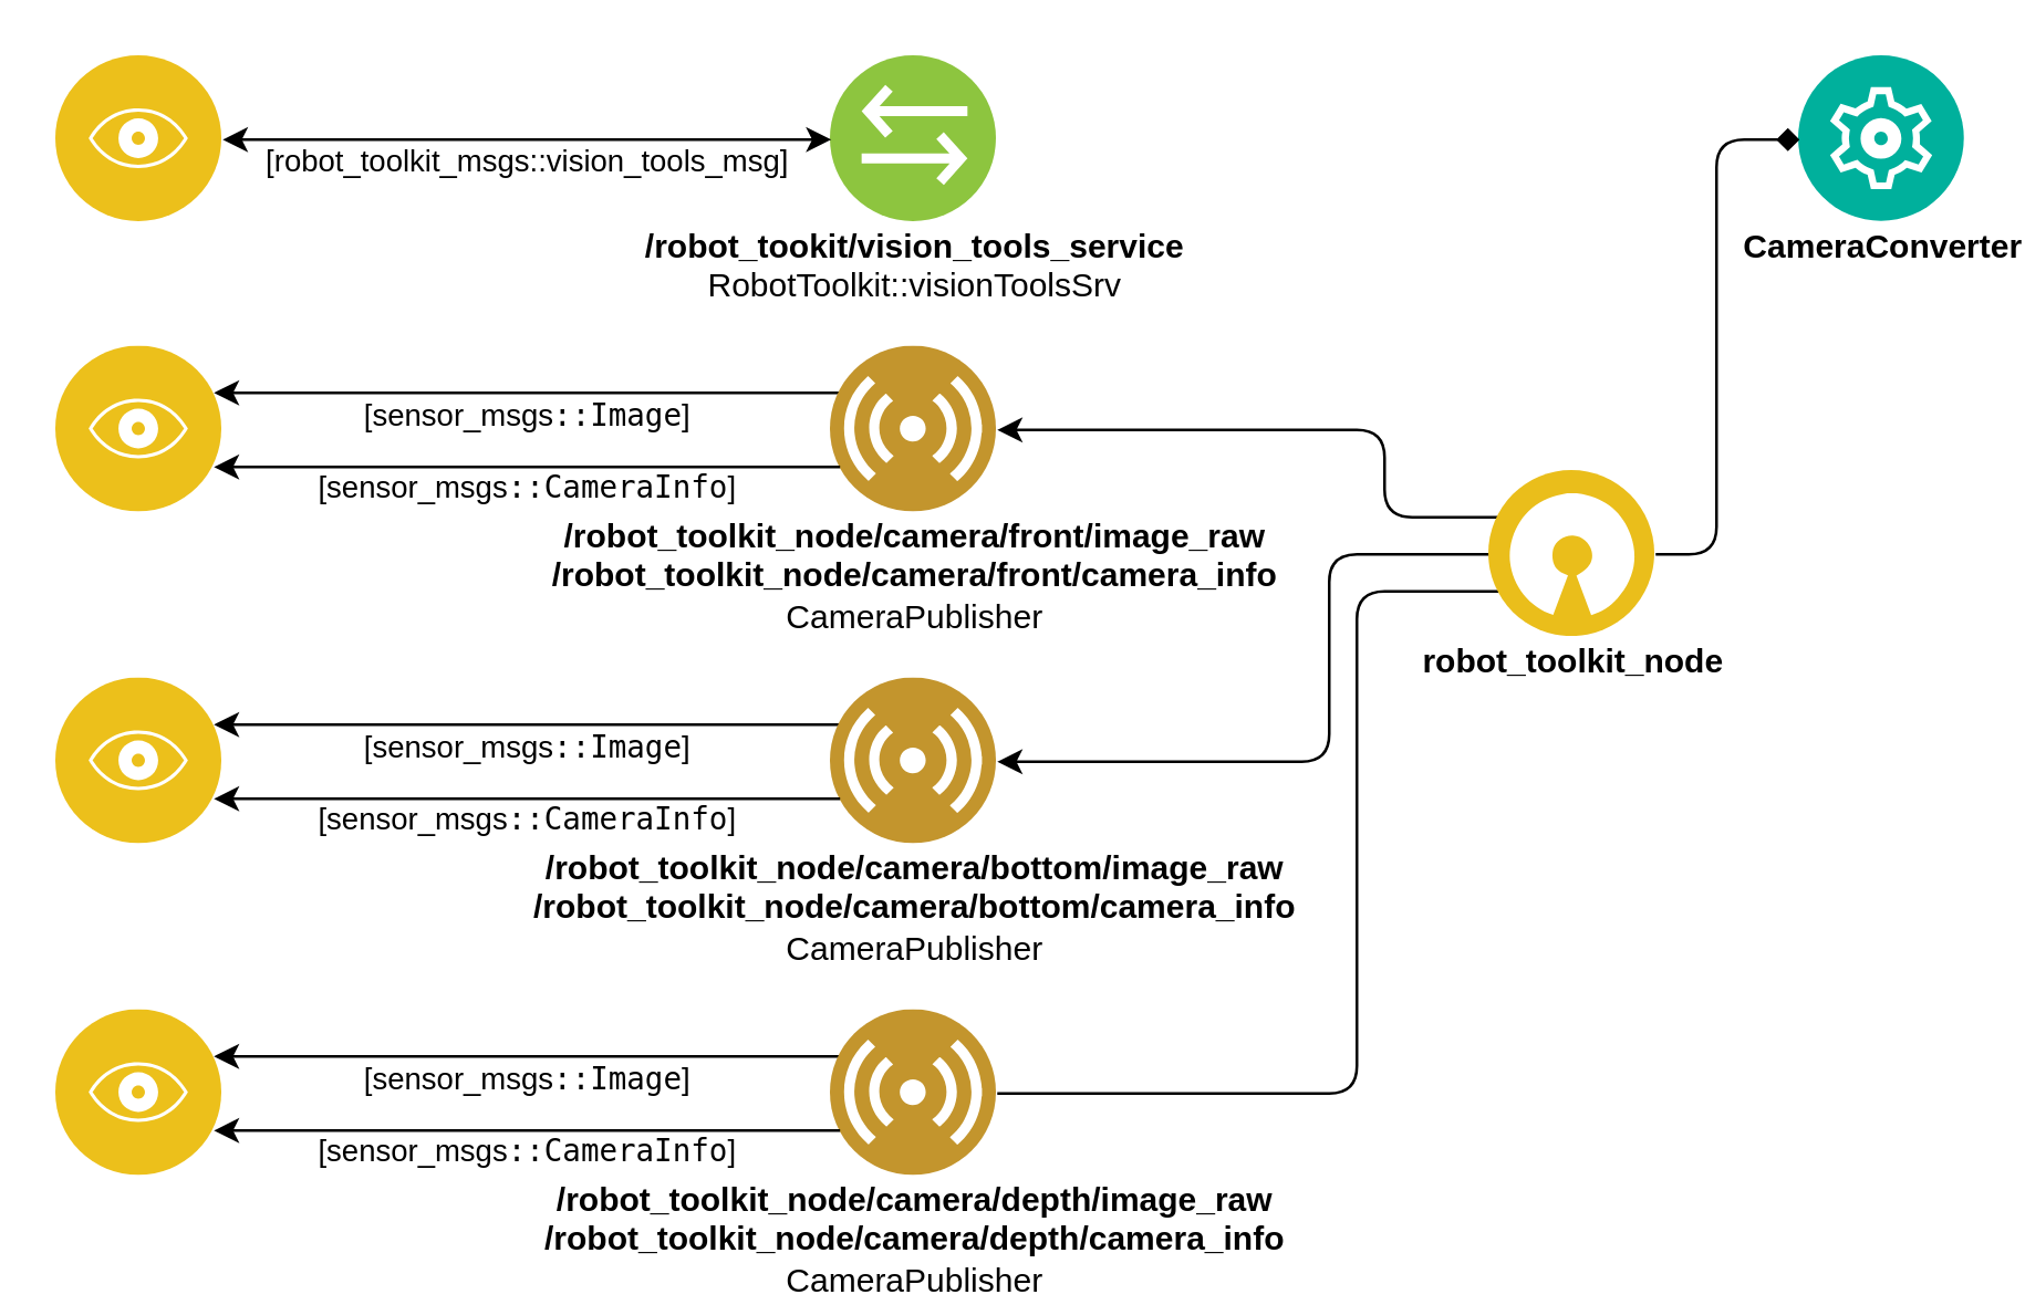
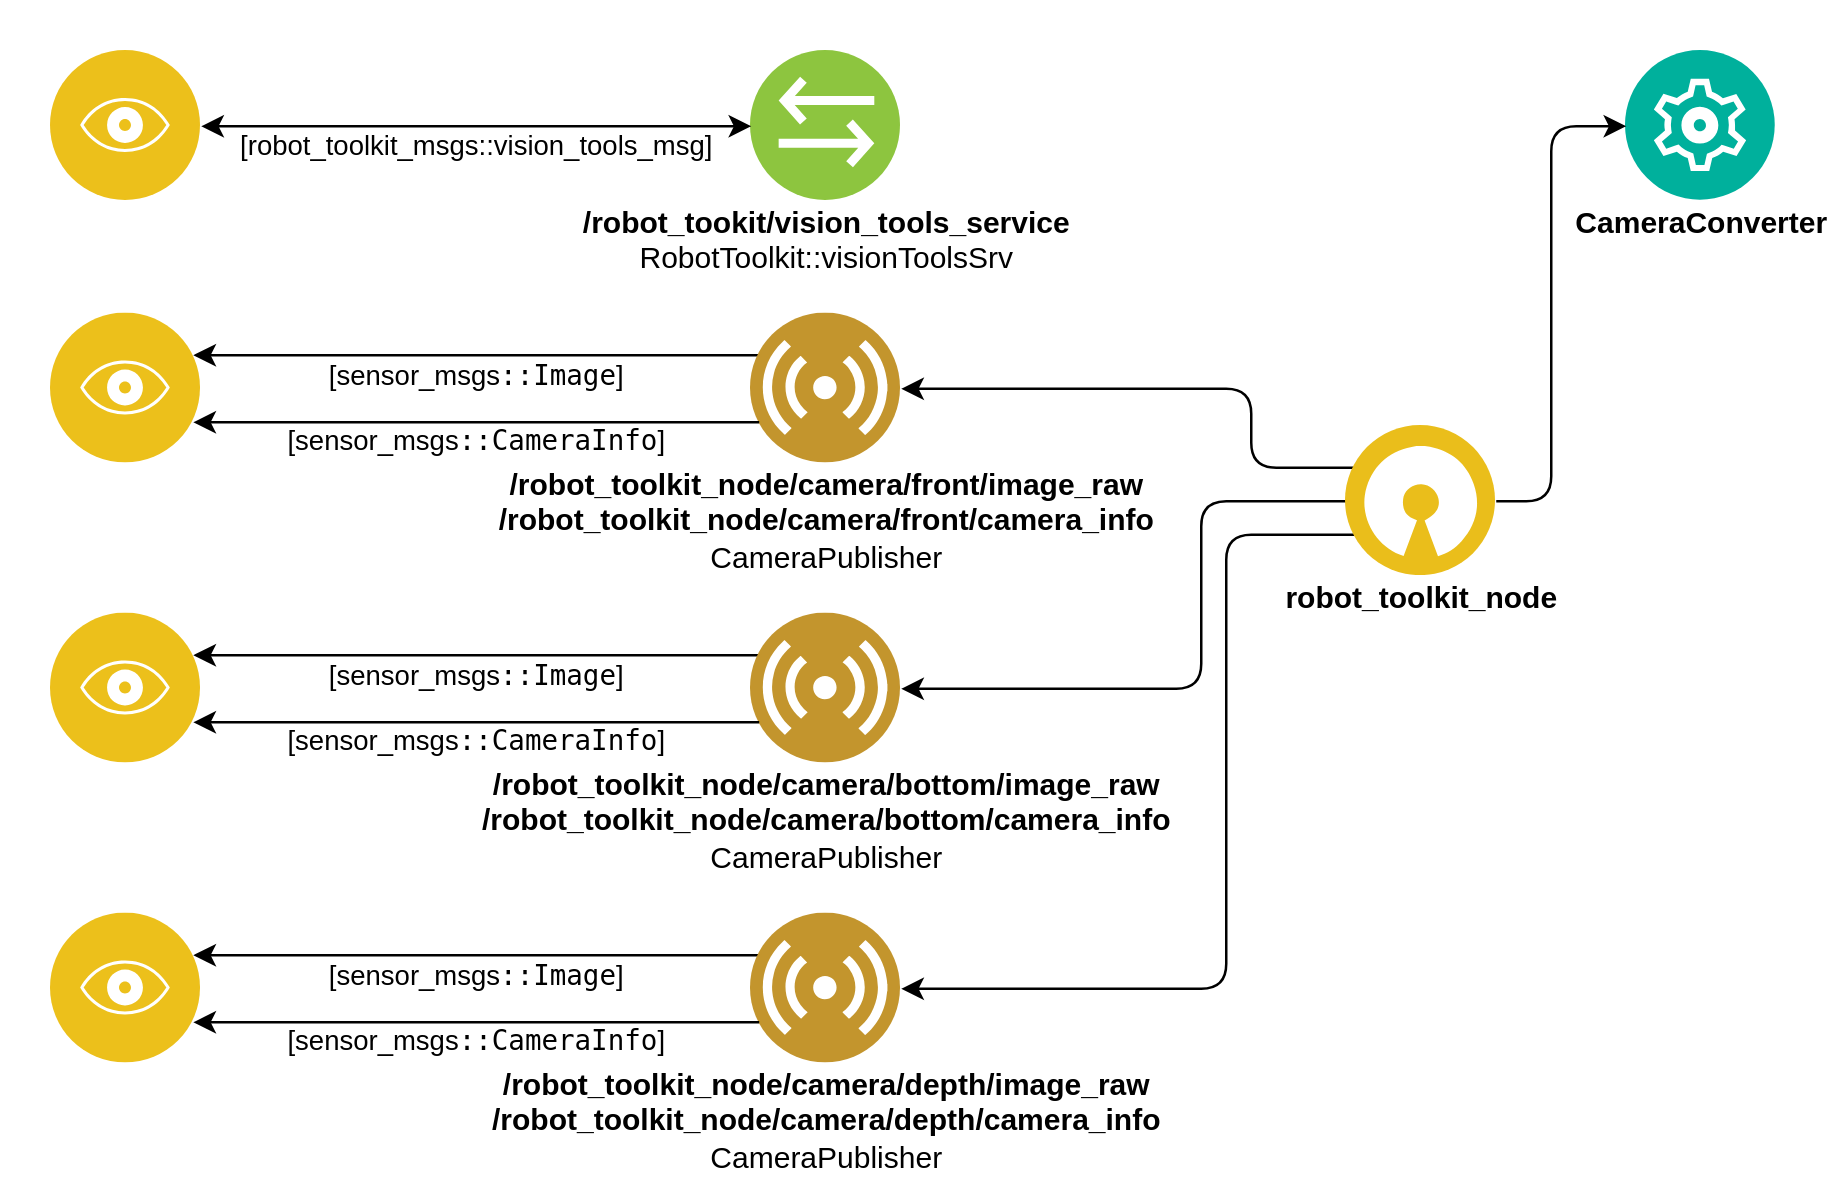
  <mxCell id="0" />
  <mxCell id="1" parent="0" />
  <mxCell id="2" style="edgeStyle=orthogonalEdgeStyle;rounded=1;orthogonalLoop=1;jettySize=auto;html=1;exitX=0;exitY=0.25;exitDx=0;exitDy=0;entryX=1;entryY=0.5;entryDx=0;entryDy=0;startArrow=none;startFill=0;endArrow=classic;endFill=1;fontColor=#000000;spacingTop=-5;" parent="1" source="5" target="7" edge="1"><mxGeometry relative="1" as="geometry"><Array as="points"><mxPoint x="500" y="187" /><mxPoint x="500" y="155" /></Array></mxGeometry></mxCell>
  <mxCell id="3" style="edgeStyle=orthogonalEdgeStyle;rounded=1;orthogonalLoop=1;jettySize=auto;html=1;exitX=0;exitY=0.5;exitDx=0;exitDy=0;entryX=1;entryY=0.5;entryDx=0;entryDy=0;startArrow=none;startFill=0;endArrow=classic;endFill=1;fontColor=#000000;spacingTop=-5;" parent="1" source="5" target="17" edge="1"><mxGeometry relative="1" as="geometry"><mxPoint x="360" y="305" as="targetPoint" /><Array as="points"><mxPoint x="480" y="200" /><mxPoint x="480" y="275" /></Array></mxGeometry></mxCell>
- <mxCell id="4" style="edgeStyle=orthogonalEdgeStyle;rounded=1;orthogonalLoop=1;jettySize=auto;html=1;exitX=0;exitY=0.75;exitDx=0;exitDy=0;startArrow=none;startFill=0;endArrow=none;endFill=1;fontColor=#000000;spacingTop=-5;entryX=1;entryY=0.5;entryDx=0;entryDy=0;" parent="1" source="5" target="21" edge="1"><mxGeometry relative="1" as="geometry"><Array as="points"><mxPoint x="490" y="213" /><mxPoint x="490" y="395" /></Array><mxPoint x="541" y="415" as="targetPoint" /></mxGeometry></mxCell>
+ <mxCell id="4" style="edgeStyle=orthogonalEdgeStyle;rounded=1;orthogonalLoop=1;jettySize=auto;html=1;exitX=0;exitY=0.75;exitDx=0;exitDy=0;startArrow=none;startFill=0;endArrow=classic;endFill=1;fontColor=#000000;spacingTop=-5;entryX=1;entryY=0.5;entryDx=0;entryDy=0;" parent="1" source="5" target="21" edge="1"><mxGeometry relative="1" as="geometry"><Array as="points"><mxPoint x="490" y="213" /><mxPoint x="490" y="395" /></Array><mxPoint x="541" y="415" as="targetPoint" /></mxGeometry></mxCell>
  <mxCell id="5" value="robot_toolkit_node" style="aspect=fixed;perimeter=ellipsePerimeter;html=1;align=center;shadow=0;dashed=0;fontColor=#000000;labelBackgroundColor=#ffffff;fontSize=12;spacingTop=-5;image;image=img/lib/ibm/applications/open_source_tools.svg;fontStyle=1" parent="1" vertex="1"><mxGeometry x="538" y="170" width="60" height="60" as="geometry" /></mxCell>
  <mxCell id="6" value="[sensor_msgs&lt;code&gt;::Image&lt;/code&gt;]" style="edgeStyle=orthogonalEdgeStyle;rounded=1;orthogonalLoop=1;jettySize=auto;html=1;exitX=0;exitY=0.25;exitDx=0;exitDy=0;entryX=1;entryY=0.25;entryDx=0;entryDy=0;startArrow=none;startFill=0;endArrow=classic;endFill=1;fontColor=#000000;verticalAlign=top;horizontal=1;spacingTop=-5;" parent="1" source="7" target="14" edge="1"><mxGeometry relative="1" as="geometry" /></mxCell>
  <mxCell id="7" value="/robot_toolkit_node/camera/front/image_raw&lt;br&gt;/robot_toolkit_node/camera/front/camera_info&lt;br&gt;&lt;span style=&quot;font-weight: normal&quot;&gt;CameraPublisher&lt;/span&gt;&lt;br&gt;" style="aspect=fixed;perimeter=ellipsePerimeter;html=1;align=center;shadow=0;dashed=0;fontColor=#000000;labelBackgroundColor=#ffffff;fontSize=12;spacingTop=-5;image;image=img/lib/ibm/users/sensor.svg;fontStyle=1;verticalAlign=top;horizontal=1;" parent="1" vertex="1"><mxGeometry x="300" y="125" width="60" height="60" as="geometry" /></mxCell>
  <mxCell id="8" style="edgeStyle=orthogonalEdgeStyle;rounded=1;orthogonalLoop=1;jettySize=auto;html=1;exitX=0;exitY=0.5;exitDx=0;exitDy=0;entryX=1;entryY=0.5;entryDx=0;entryDy=0;fontColor=#000000;strokeColor=none;startArrow=classic;startFill=1;verticalAlign=top;horizontal=1;spacingTop=-5;" parent="1" source="9" target="13" edge="1"><mxGeometry relative="1" as="geometry" /></mxCell>
  <mxCell id="9" value="/robot_tookit/vision_tools_service&lt;br&gt;&lt;span style=&quot;font-weight: normal&quot;&gt;RobotToolkit::visionToolsSrv&lt;/span&gt;&lt;br&gt;" style="aspect=fixed;perimeter=ellipsePerimeter;html=1;align=center;shadow=0;dashed=0;fontColor=#000000;labelBackgroundColor=#ffffff;fontSize=12;spacingTop=-5;image;image=img/lib/ibm/vpc/Bridge.svg;fontStyle=1;verticalAlign=top;horizontal=1;" parent="1" vertex="1"><mxGeometry x="300" y="20" width="60" height="60" as="geometry" /></mxCell>
  <mxCell id="10" value="CameraConverter&lt;br&gt;" style="aspect=fixed;perimeter=ellipsePerimeter;html=1;align=center;shadow=0;dashed=0;fontColor=#000000;labelBackgroundColor=#ffffff;fontSize=12;spacingTop=-5;image;image=img/lib/ibm/management/management.svg;fontStyle=1" parent="1" vertex="1"><mxGeometry x="650" y="20" width="60" height="60" as="geometry" /></mxCell>
- <mxCell id="11" value="" style="edgeStyle=elbowEdgeStyle;elbow=horizontal;endArrow=diamond;html=1;fontColor=#000000;exitX=1;exitY=0.5;exitDx=0;exitDy=0;entryX=0;entryY=0.5;entryDx=0;entryDy=0;spacingTop=-5;" parent="1" source="5" target="10" edge="1"><mxGeometry width="50" height="50" relative="1" as="geometry"><mxPoint x="260" y="470" as="sourcePoint" /><mxPoint x="690" y="50" as="targetPoint" /><Array as="points"><mxPoint x="620" y="125" /></Array></mxGeometry></mxCell>
+ <mxCell id="11" value="" style="edgeStyle=elbowEdgeStyle;elbow=horizontal;endArrow=classic;html=1;fontColor=#000000;exitX=1;exitY=0.5;exitDx=0;exitDy=0;entryX=0;entryY=0.5;entryDx=0;entryDy=0;spacingTop=-5;" parent="1" source="5" target="10" edge="1"><mxGeometry width="50" height="50" relative="1" as="geometry"><mxPoint x="260" y="470" as="sourcePoint" /><mxPoint x="690" y="50" as="targetPoint" /><Array as="points"><mxPoint x="620" y="125" /></Array></mxGeometry></mxCell>
  <mxCell id="12" value="[robot_toolkit_msgs::vision_tools_msg]" style="edgeStyle=orthogonalEdgeStyle;rounded=1;orthogonalLoop=1;jettySize=auto;html=1;exitX=1;exitY=0.5;exitDx=0;exitDy=0;entryX=0;entryY=0.5;entryDx=0;entryDy=0;startArrow=classic;startFill=1;fontColor=#000000;verticalAlign=top;horizontal=1;spacingTop=-5;" parent="1" source="13" target="9" edge="1"><mxGeometry relative="1" as="geometry" /></mxCell>
  <mxCell id="13" value="" style="aspect=fixed;perimeter=ellipsePerimeter;html=1;align=center;shadow=0;dashed=0;fontColor=#4277BB;labelBackgroundColor=#ffffff;fontSize=12;spacingTop=-5;image;image=img/lib/ibm/applications/visualization.svg;verticalAlign=top;horizontal=1;" parent="1" vertex="1"><mxGeometry x="20" y="20" width="60" height="60" as="geometry" /></mxCell>
  <mxCell id="14" value="" style="aspect=fixed;perimeter=ellipsePerimeter;html=1;align=center;shadow=0;dashed=0;fontColor=#4277BB;labelBackgroundColor=#ffffff;fontSize=12;spacingTop=-5;image;image=img/lib/ibm/applications/visualization.svg;verticalAlign=top;horizontal=1;" parent="1" vertex="1"><mxGeometry x="20" y="125" width="60" height="60" as="geometry" /></mxCell>
  <mxCell id="15" value="[sensor_msgs&lt;code&gt;::CameraInfo&lt;/code&gt;]" style="edgeStyle=orthogonalEdgeStyle;rounded=1;orthogonalLoop=1;jettySize=auto;html=1;exitX=0;exitY=0.75;exitDx=0;exitDy=0;entryX=1;entryY=0.75;entryDx=0;entryDy=0;startArrow=none;startFill=0;endArrow=classic;endFill=1;fontColor=#000000;verticalAlign=top;horizontal=1;spacingTop=-5;" edge="1" parent="1" source="7" target="14"><mxGeometry relative="1" as="geometry"><mxPoint x="313" y="152" as="sourcePoint" /><mxPoint x="87" y="152" as="targetPoint" /></mxGeometry></mxCell>
  <mxCell id="16" value="[sensor_msgs&lt;code&gt;::Image&lt;/code&gt;]" style="edgeStyle=orthogonalEdgeStyle;rounded=1;orthogonalLoop=1;jettySize=auto;html=1;exitX=0;exitY=0.25;exitDx=0;exitDy=0;entryX=1;entryY=0.25;entryDx=0;entryDy=0;startArrow=none;startFill=0;endArrow=classic;endFill=1;fontColor=#000000;verticalAlign=top;horizontal=1;spacingTop=-5;" edge="1" source="17" target="18" parent="1"><mxGeometry relative="1" as="geometry" /></mxCell>
  <mxCell id="17" value="/robot_toolkit_node/camera/bottom/image_raw&lt;br&gt;/robot_toolkit_node/camera/bottom/camera_info&lt;br&gt;&lt;span style=&quot;font-weight: normal&quot;&gt;CameraPublisher&lt;/span&gt;&lt;br&gt;" style="aspect=fixed;perimeter=ellipsePerimeter;html=1;align=center;shadow=0;dashed=0;fontColor=#000000;labelBackgroundColor=#ffffff;fontSize=12;spacingTop=-5;image;image=img/lib/ibm/users/sensor.svg;fontStyle=1;verticalAlign=top;horizontal=1;" vertex="1" parent="1"><mxGeometry x="300" y="245" width="60" height="60" as="geometry" /></mxCell>
  <mxCell id="18" value="" style="aspect=fixed;perimeter=ellipsePerimeter;html=1;align=center;shadow=0;dashed=0;fontColor=#4277BB;labelBackgroundColor=#ffffff;fontSize=12;spacingTop=-5;image;image=img/lib/ibm/applications/visualization.svg;verticalAlign=top;horizontal=1;" vertex="1" parent="1"><mxGeometry x="20" y="245" width="60" height="60" as="geometry" /></mxCell>
  <mxCell id="19" value="[sensor_msgs&lt;code&gt;::CameraInfo&lt;/code&gt;]" style="edgeStyle=orthogonalEdgeStyle;rounded=1;orthogonalLoop=1;jettySize=auto;html=1;exitX=0;exitY=0.75;exitDx=0;exitDy=0;entryX=1;entryY=0.75;entryDx=0;entryDy=0;startArrow=none;startFill=0;endArrow=classic;endFill=1;fontColor=#000000;verticalAlign=top;horizontal=1;spacingTop=-5;" edge="1" source="17" target="18" parent="1"><mxGeometry relative="1" as="geometry"><mxPoint x="313" y="272" as="sourcePoint" /><mxPoint x="87" y="272" as="targetPoint" /></mxGeometry></mxCell>
  <mxCell id="20" value="[sensor_msgs&lt;code&gt;::Image&lt;/code&gt;]" style="edgeStyle=orthogonalEdgeStyle;rounded=1;orthogonalLoop=1;jettySize=auto;html=1;exitX=0;exitY=0.25;exitDx=0;exitDy=0;entryX=1;entryY=0.25;entryDx=0;entryDy=0;startArrow=none;startFill=0;endArrow=classic;endFill=1;fontColor=#000000;verticalAlign=top;horizontal=1;spacingTop=-5;" edge="1" source="21" target="22" parent="1"><mxGeometry relative="1" as="geometry" /></mxCell>
  <mxCell id="21" value="/robot_toolkit_node/camera/depth/image_raw&lt;br&gt;/robot_toolkit_node/camera/depth/camera_info&lt;br&gt;&lt;span style=&quot;font-weight: normal&quot;&gt;CameraPublisher&lt;/span&gt;&lt;br&gt;" style="aspect=fixed;perimeter=ellipsePerimeter;html=1;align=center;shadow=0;dashed=0;fontColor=#000000;labelBackgroundColor=#ffffff;fontSize=12;spacingTop=-5;image;image=img/lib/ibm/users/sensor.svg;fontStyle=1;verticalAlign=top;horizontal=1;" vertex="1" parent="1"><mxGeometry x="300" y="365" width="60" height="60" as="geometry" /></mxCell>
  <mxCell id="22" value="" style="aspect=fixed;perimeter=ellipsePerimeter;html=1;align=center;shadow=0;dashed=0;fontColor=#4277BB;labelBackgroundColor=#ffffff;fontSize=12;spacingTop=-5;image;image=img/lib/ibm/applications/visualization.svg;verticalAlign=top;horizontal=1;" vertex="1" parent="1"><mxGeometry x="20" y="365" width="60" height="60" as="geometry" /></mxCell>
  <mxCell id="23" value="[sensor_msgs&lt;code&gt;::CameraInfo&lt;/code&gt;]" style="edgeStyle=orthogonalEdgeStyle;rounded=1;orthogonalLoop=1;jettySize=auto;html=1;exitX=0;exitY=0.75;exitDx=0;exitDy=0;entryX=1;entryY=0.75;entryDx=0;entryDy=0;startArrow=none;startFill=0;endArrow=classic;endFill=1;fontColor=#000000;verticalAlign=top;horizontal=1;spacingTop=-5;" edge="1" source="21" target="22" parent="1"><mxGeometry relative="1" as="geometry"><mxPoint x="313" y="392" as="sourcePoint" /><mxPoint x="87" y="392" as="targetPoint" /></mxGeometry></mxCell>
